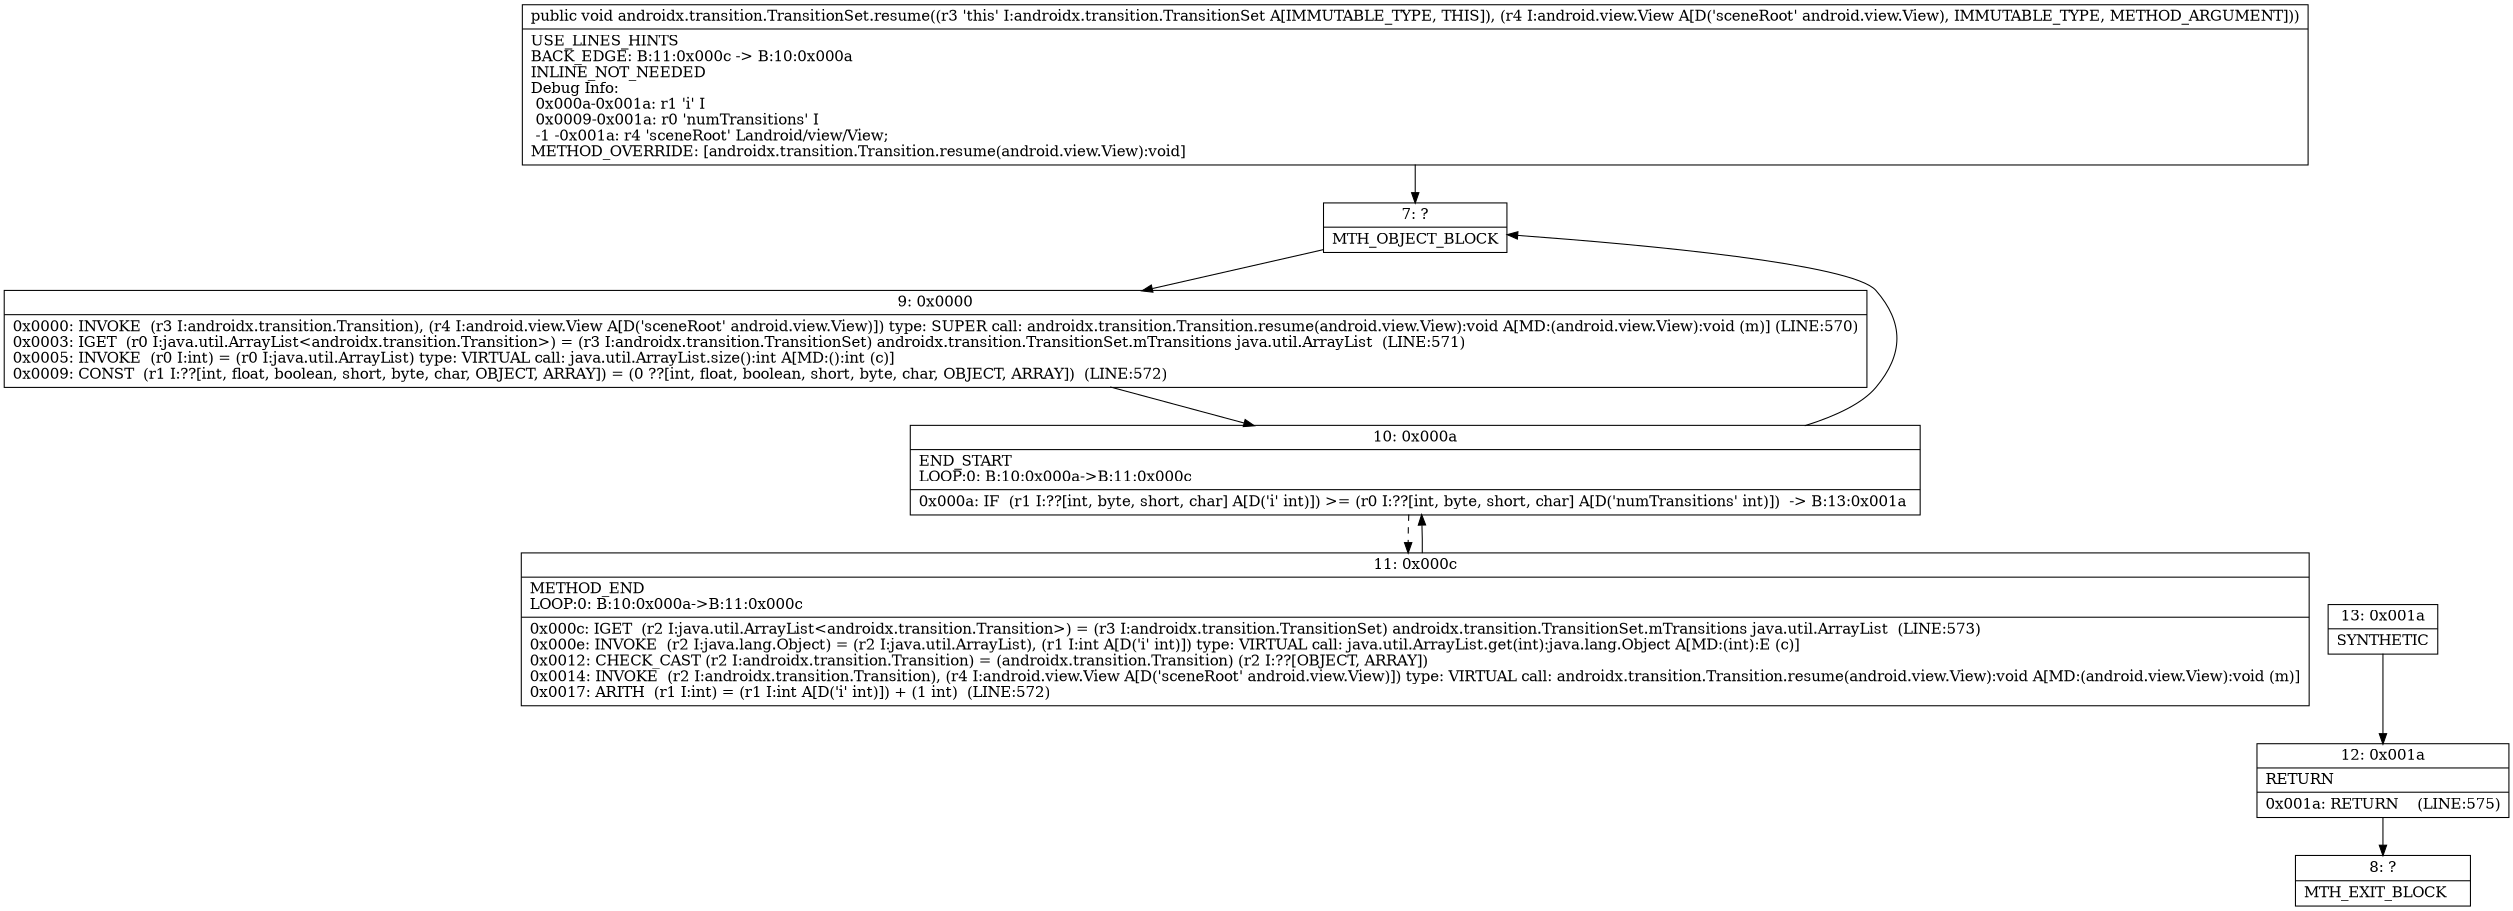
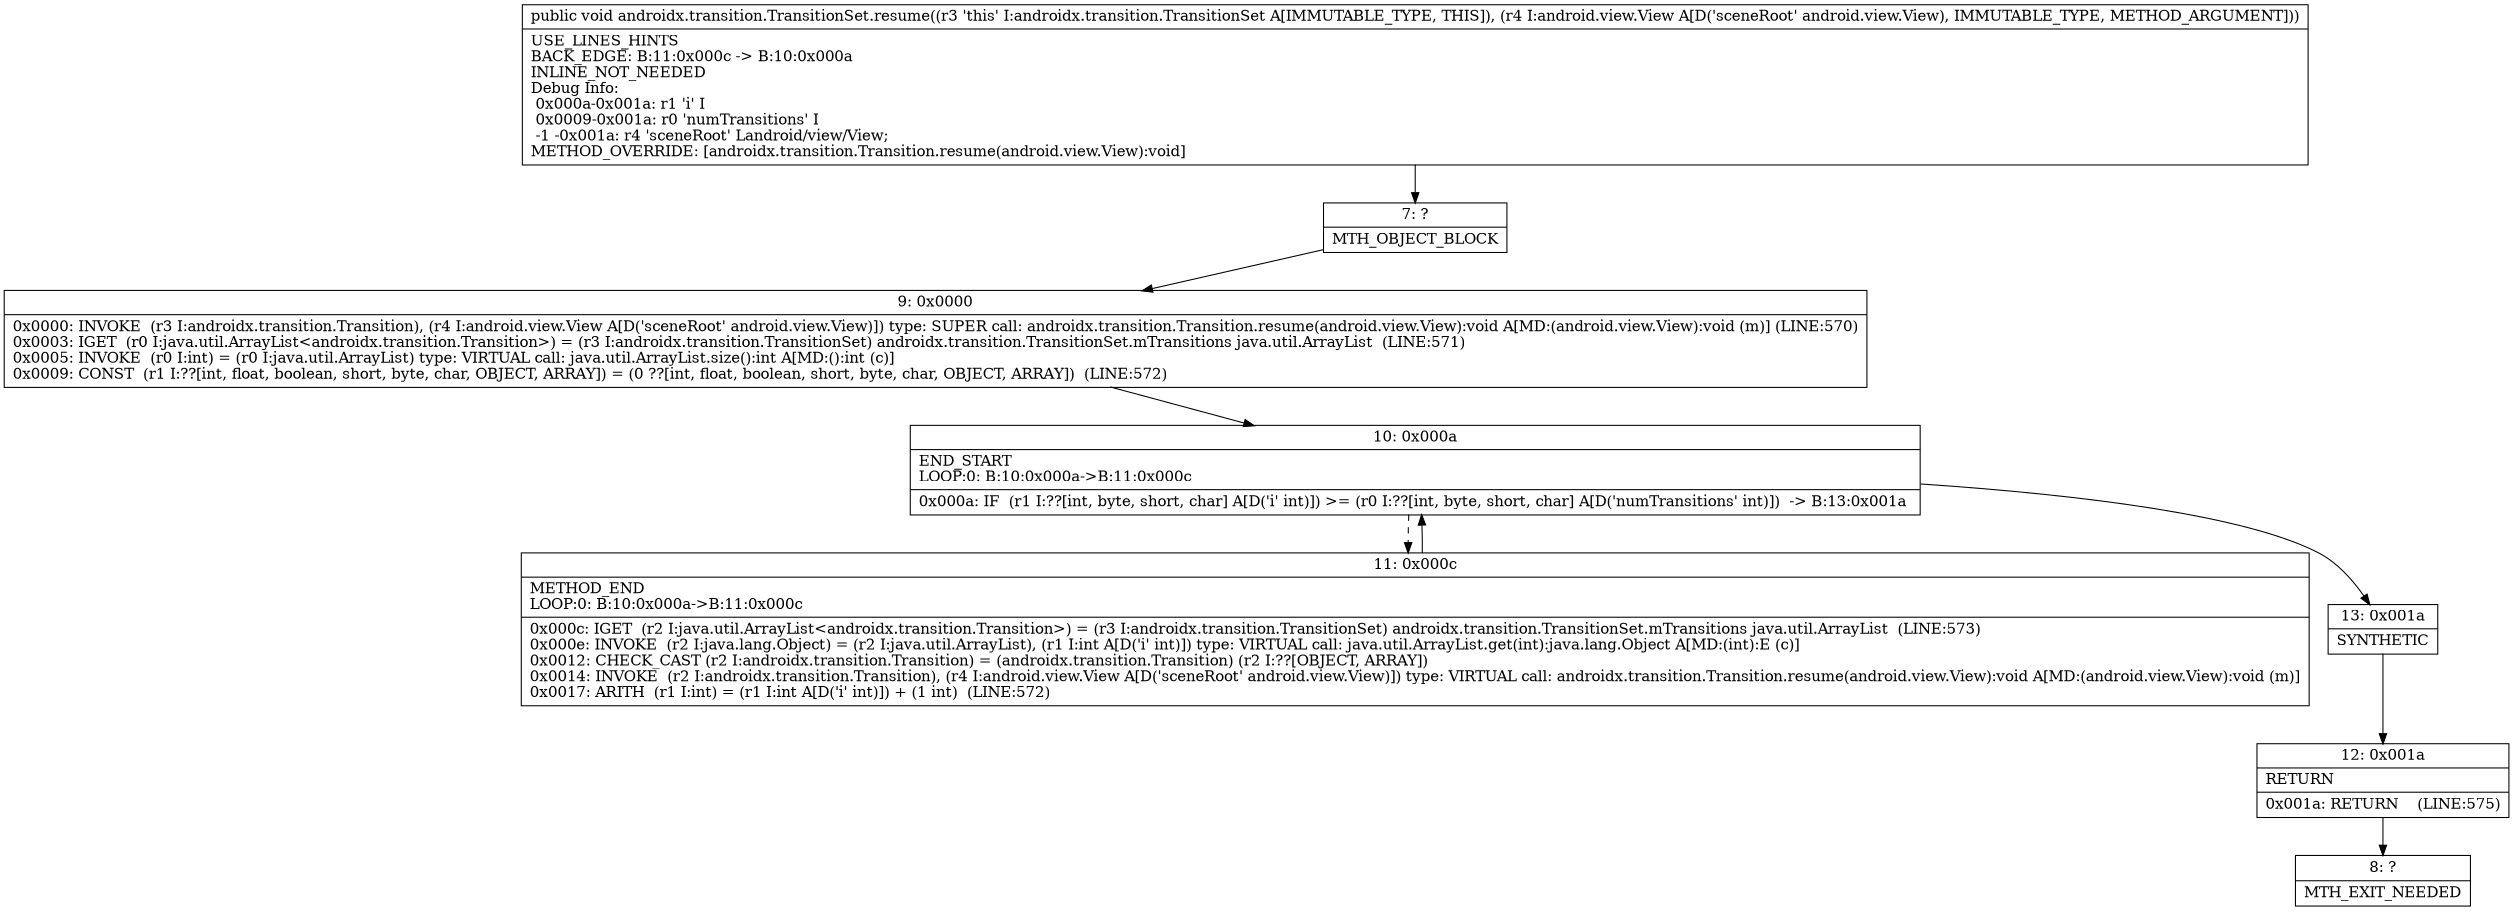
  digraph {
    node [shape=record]
    n1 [label="{7\:\ ?|MTH_OBJECT_BLOCK\l}"]
    n2 [label="{9\:\ 0x0000|0x0000: INVOKE  (r3 I:androidx.transition.Transition), (r4 I:android.view.View A[D('sceneRoot' android.view.View)]) type: SUPER call: androidx.transition.Transition.resume(android.view.View):void A[MD:(android.view.View):void (m)] (LINE:570)\l0x0003: IGET  (r0 I:java.util.ArrayList\<androidx.transition.Transition\>) = (r3 I:androidx.transition.TransitionSet) androidx.transition.TransitionSet.mTransitions java.util.ArrayList  (LINE:571)\l0x0005: INVOKE  (r0 I:int) = (r0 I:java.util.ArrayList) type: VIRTUAL call: java.util.ArrayList.size():int A[MD:():int (c)]\l0x0009: CONST  (r1 I:??[int, float, boolean, short, byte, char, OBJECT, ARRAY]) = (0 ??[int, float, boolean, short, byte, char, OBJECT, ARRAY])  (LINE:572)\l}"]
    n3 [label="{10\:\ 0x000a|END_START\lLOOP:0: B:10:0x000a\-\>B:11:0x000c\l|0x000a: IF  (r1 I:??[int, byte, short, char] A[D('i' int)]) \>= (r0 I:??[int, byte, short, char] A[D('numTransitions' int)])  \-\> B:13:0x001a \l}"]
    n4 [label="{11\:\ 0x000c|METHOD_END\lLOOP:0: B:10:0x000a\-\>B:11:0x000c\l|0x000c: IGET  (r2 I:java.util.ArrayList\<androidx.transition.Transition\>) = (r3 I:androidx.transition.TransitionSet) androidx.transition.TransitionSet.mTransitions java.util.ArrayList  (LINE:573)\l0x000e: INVOKE  (r2 I:java.lang.Object) = (r2 I:java.util.ArrayList), (r1 I:int A[D('i' int)]) type: VIRTUAL call: java.util.ArrayList.get(int):java.lang.Object A[MD:(int):E (c)]\l0x0012: CHECK_CAST (r2 I:androidx.transition.Transition) = (androidx.transition.Transition) (r2 I:??[OBJECT, ARRAY]) \l0x0014: INVOKE  (r2 I:androidx.transition.Transition), (r4 I:android.view.View A[D('sceneRoot' android.view.View)]) type: VIRTUAL call: androidx.transition.Transition.resume(android.view.View):void A[MD:(android.view.View):void (m)]\l0x0017: ARITH  (r1 I:int) = (r1 I:int A[D('i' int)]) + (1 int)  (LINE:572)\l}"]
    n5 [label="{13\:\ 0x001a|SYNTHETIC\l}"]
    n6 [label="{12\:\ 0x001a|RETURN\l|0x001a: RETURN    (LINE:575)\l}"]
-   n7 [label="{8\:\ ?|MTH_EXIT_BLOCK\l}"]
+   n7 [label="{8\:\ ?|MTH_EXIT_NEEDED\l}"]
    n8 [label="{public void androidx.transition.TransitionSet.resume((r3 'this' I:androidx.transition.TransitionSet A[IMMUTABLE_TYPE, THIS]), (r4 I:android.view.View A[D('sceneRoot' android.view.View), IMMUTABLE_TYPE, METHOD_ARGUMENT]))  | USE_LINES_HINTS\lBACK_EDGE: B:11:0x000c \-\> B:10:0x000a\lINLINE_NOT_NEEDED\lDebug Info:\l  0x000a\-0x001a: r1 'i' I\l  0x0009\-0x001a: r0 'numTransitions' I\l  \-1 \-0x001a: r4 'sceneRoot' Landroid\/view\/View;\lMETHOD_OVERRIDE: [androidx.transition.Transition.resume(android.view.View):void]\l}"]
    n1 -> n2
    n2 -> n3
    n3 -> n4 [style=dashed]
-   n3 -> n1
+   n3 -> n5
    n4 -> n3
    n5 -> n6
    n6 -> n7
    n8 -> n1
  }
